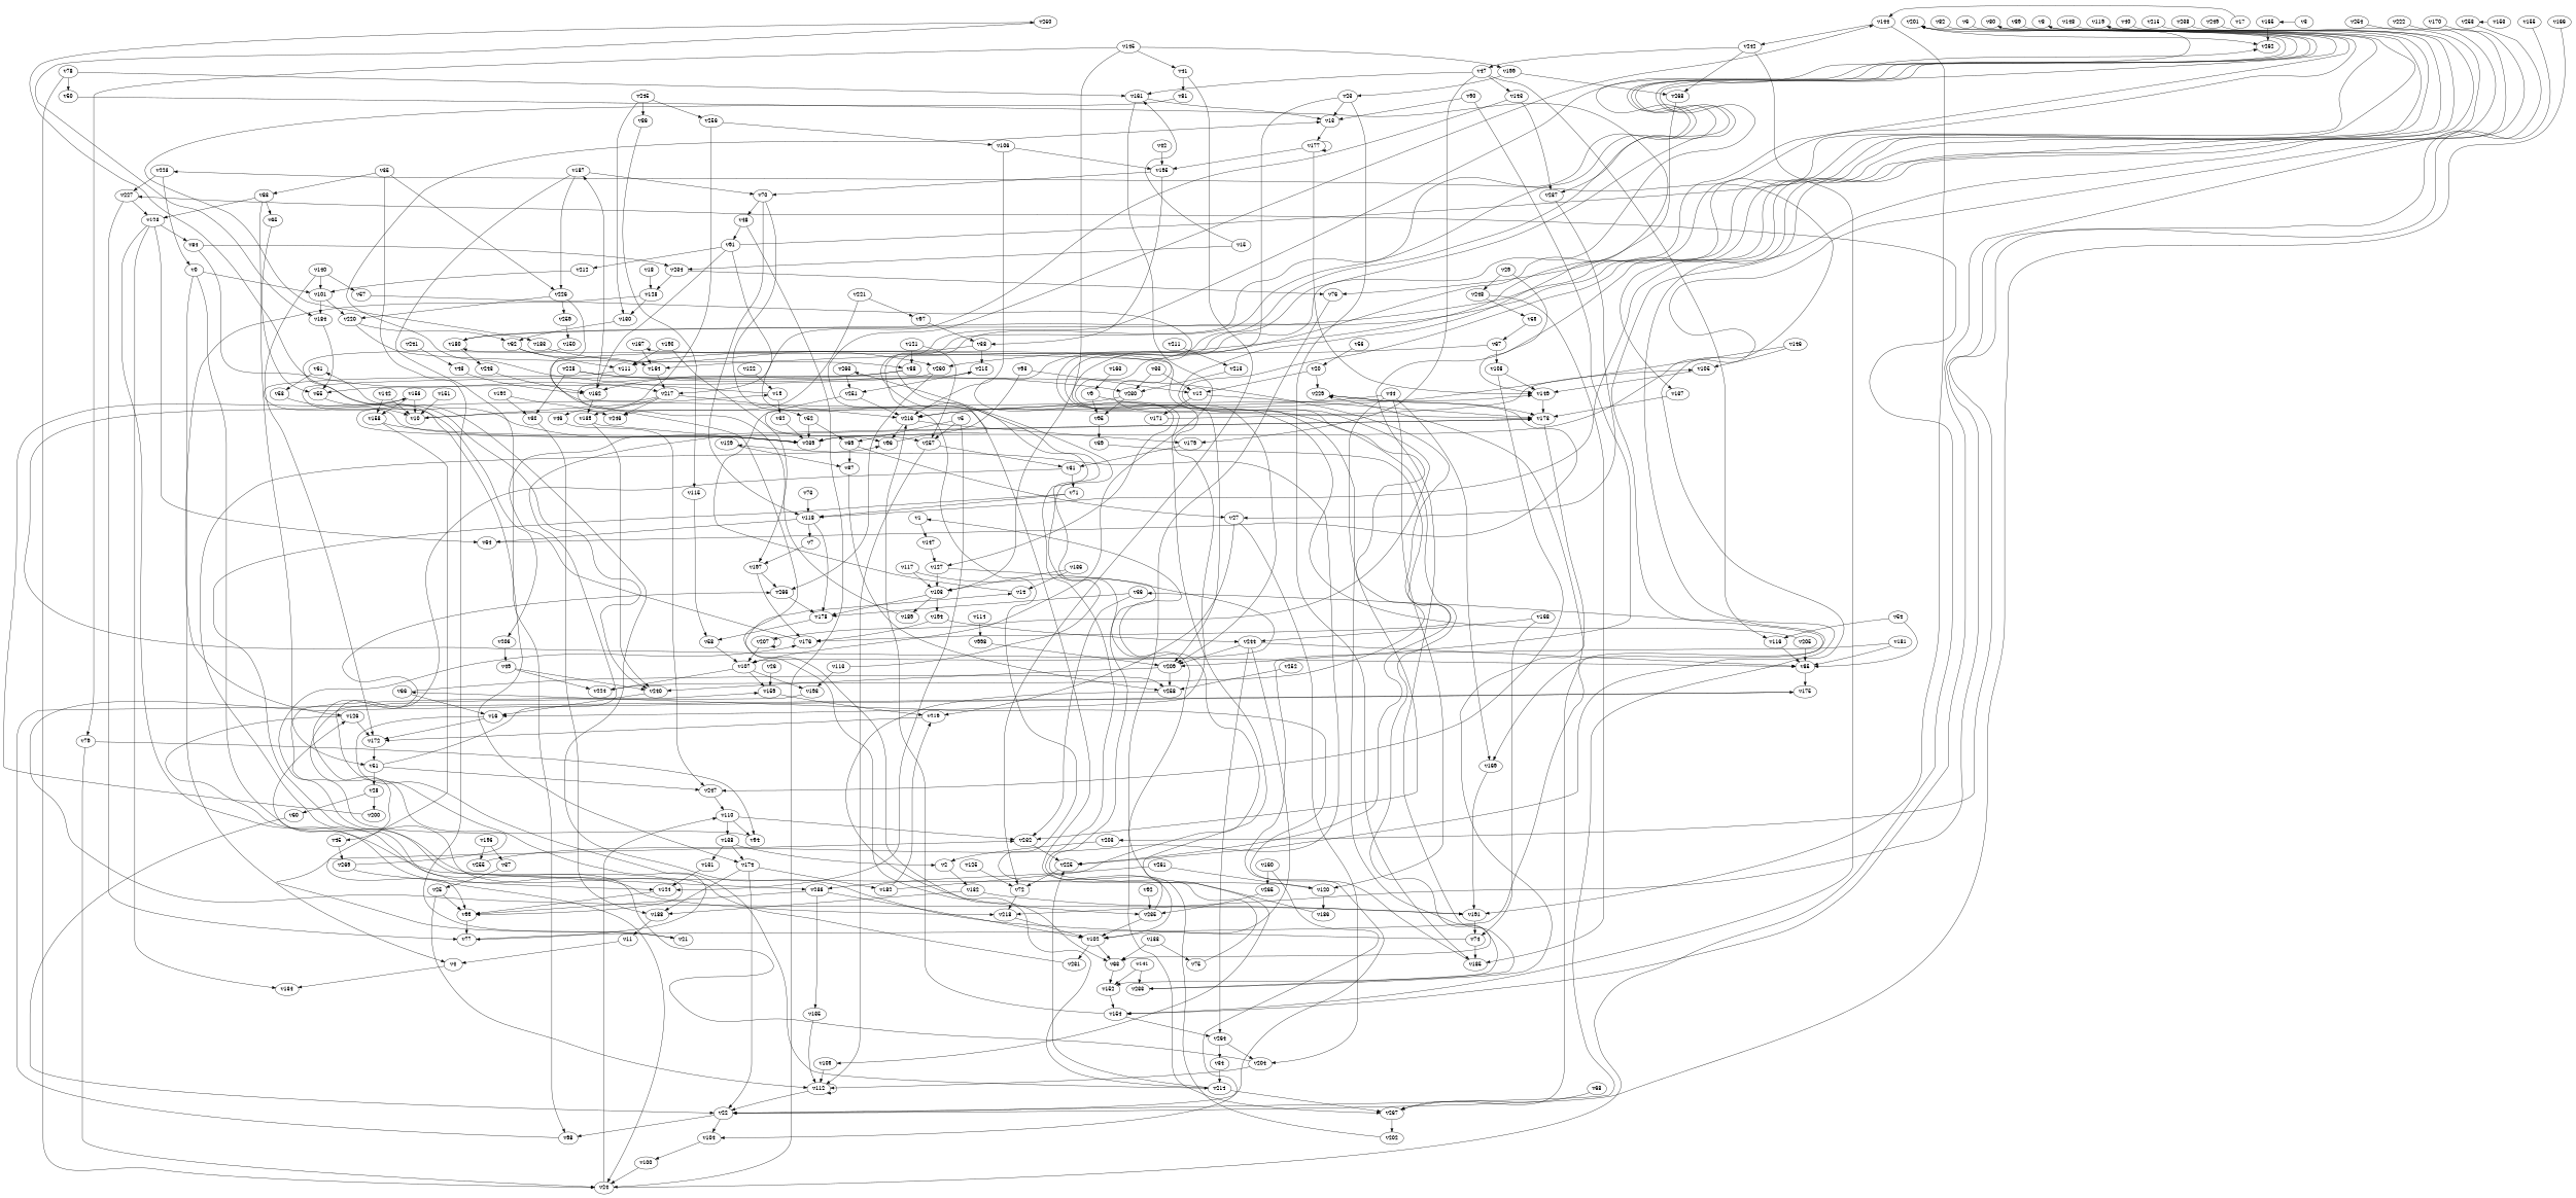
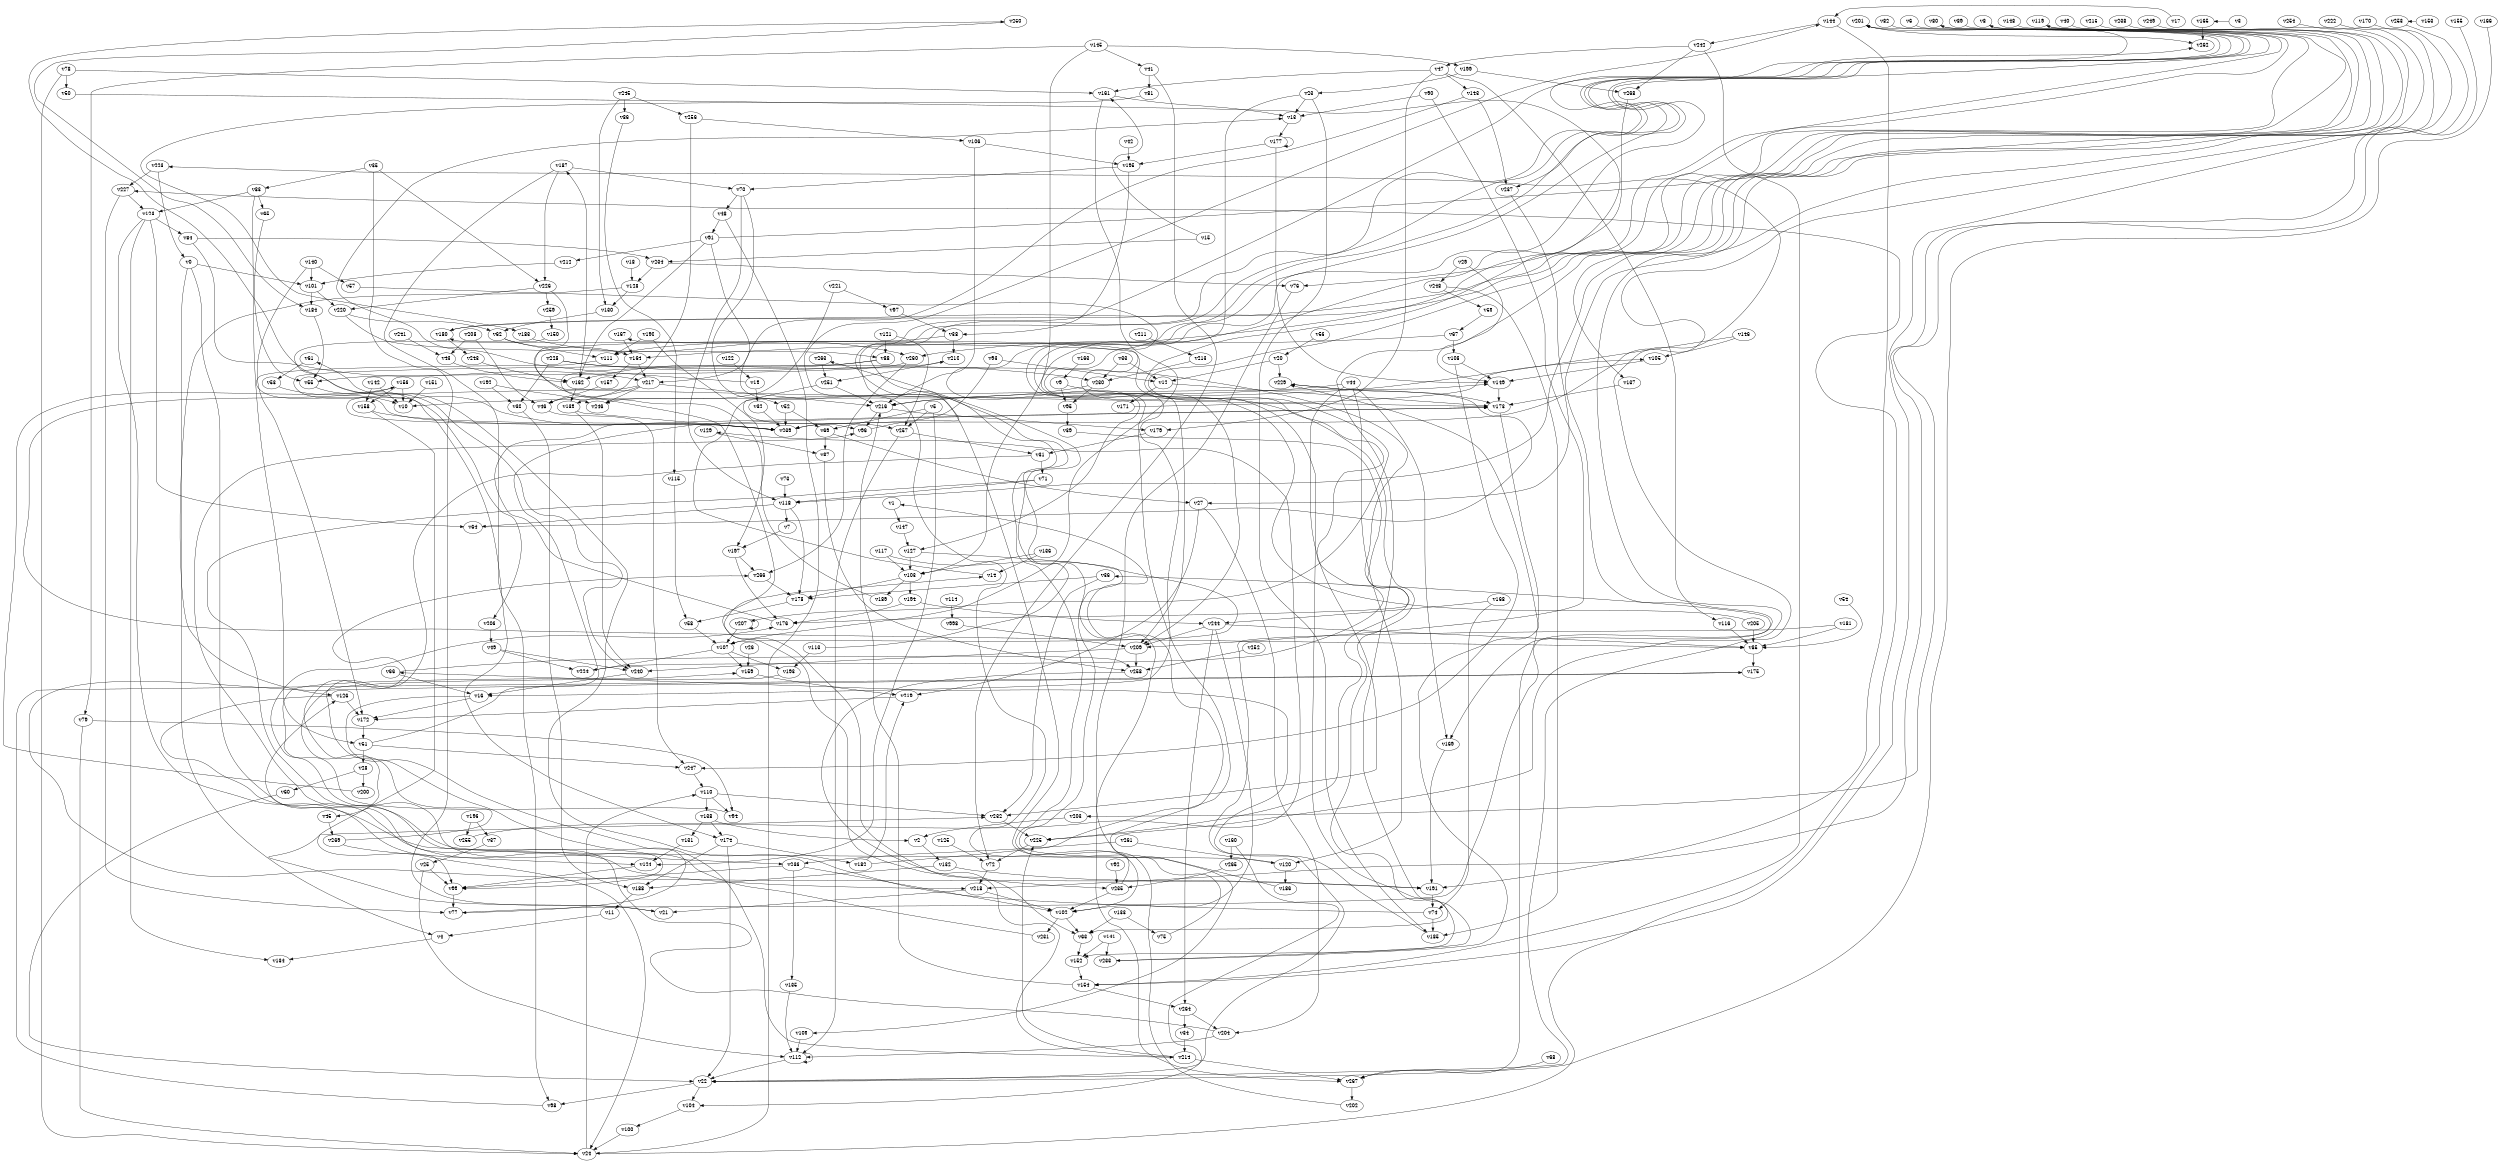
  digraph {
    node [player=1]
    v4 [player=0]
    v0
    v101 [player=0]
    v236 [player=0]
    v134
    v184
    v220
    v99 [player=0]
    v102
    v135 [player=0]
    v1
    v147
    v127
    v2 [player=0]
    v132 [player=0]
    v188 [player=0]
    v191 [player=0]
    v3
    v165
    v262
    v5
    v69
    v124 [player=0]
    v257
    v27
    v87
    v112 [player=0]
    v31 [player=0]
    v6
    v237
    v7 [player=0]
    v197
    v176
    v266
    v8
    v152
    v154
    v63 [player=0]
    v9
    v95 [player=0]
    v39 [player=0]
    v10
    v19
    v13 [player=0]
    v32 [player=0]
    v11
    v12 [player=0]
    v171
    v173 [player=0]
    v105
    v267 [player=0]
    v177 [player=0]
    v149
    v195 [player=0]
    v14 [player=0]
    v15 [player=0]
    v161 [player=0]
    v234
    v107
    v128
    v76
    v16
    v77
    v172
    v36
    v51
    v17 [player=0]
    v144
    v242 [player=0]
    v18 [player=0]
    v126 [player=0]
    v130
    v239 [player=0]
    v20 [player=0]
    v229 [player=0]
    v21 [player=0]
    v232
    v225
    v22
    v98
    v104 [player=0]
    v223
    v175
    v100
    v227 [player=0]
    v23
    v164 [player=0]
    v185 [player=0]
    v217
+   v157 [player=0]
    v66
    v24 [player=0]
    v110
    v94 [player=0]
    v138 [player=0]
    v123
    v25
    v26 [player=0]
    v159 [player=0]
    v219
    v204
    v28
    v60
    v200
    v156
    v233 [player=0]
    v29
    v248 [player=0]
    v59
    v30 [player=0]
    v71
    v214 [player=0]
    v118 [player=0]
    v61 [player=0]
    v33
    v230 [player=0]
    v216
    v34 [player=0]
    v35 [player=0]
    v83
    v226 [player=0]
    v65
    v259 [player=0]
    v178 [player=0]
    v58 [player=0]
    v37 [player=0]
    v38
    v210 [player=0]
    v251
    v40 [player=0]
    v72 [player=0]
    v41
    v81
    v218 [player=0]
    v183 [player=0]
    v42
    v70
    v43 [player=0]
    v162
    v139
    v187 [player=0]
    v44
    v120
    v169 [player=0]
    v96
    v186 [player=0]
    v179
    v45 [player=0]
    v269
    v46 [player=0]
    v247
    v47
    v116 [player=0]
    v143
    v85 [player=0]
    v48
    v91 [player=0]
    v119
    v212
    v49
    v224
    v240
    v180
    v50 [player=0]
    v209 [player=0]
    v258
    v52
    v53
    v54
    v55 [player=0]
    v174 [player=0]
    v182
    v56
    v57 [player=0]
    v193 [player=0]
    v67
    v108
    v260
    v62
    v111
    v64
    v235
    v68 [player=0]
    v202
    v73
    v74
    v250 [player=0]
    v75 [player=0]
    v201 [player=0]
    v78 [player=0]
    v79 [player=0]
    v80 [player=0]
    v82 [player=0]
    v103
    v109 [player=0]
    v84 [player=0]
    v246
    v86
    v115
    v88
    v206 [player=0]
    v89 [player=0]
    v90 [player=0]
    v207 [player=0]
    v92
    v93
    v97 [player=0]
    v231
    v189 [player=0]
    v194 [player=0]
    v244
    v106 [player=0]
    v131 [player=0]
    v113
    v114 [player=0]
    n216 [label=v998 player=0]
    v117
    v263
    v121
    v122
    v125 [player=0]
    v129
    v133
    v136
    v137 [player=0]
    v140
    v141
    v142
    v158
    v268
    v145
    v199
    v146
    v148 [player=0]
    v243
    v150
    v151
    v264
    v153 [player=0]
    v253 [player=0]
    v155 [player=0]
    v203 [player=0]
    v160 [player=0]
    v265 [player=0]
    v163 [player=0]
    v166 [player=0]
    v167 [player=0]
    v168
    v170
    v181
    v190
    v192
    v196 [player=0]
    v255 [player=0]
    v205 [player=0]
+   v208
    v211 [player=0]
    v213 [player=0]
    v215 [player=0]
    v221 [player=0]
    v222 [player=0]
    v228 [player=0]
    v238
    v241
    v245
    v256
    v249
    v252 [player=0]
    v254 [player=0]
    v261
    v4 -> v134
    v0 -> v4
    v0 -> v101
    v0 -> v236
    v101 -> v184
    v101 -> v220
    v236 -> v99
    v236 -> v102
    v236 -> v135
    v184 -> v55
    v220 -> v62
    v220 -> v88 [constraint="t mod 4 == 0"]
    v99 -> v77
    v102 -> v63
    v102 -> v231
    v135 -> v112
    v1 -> v147
    v147 -> v127
    v127 -> v103
    v127 -> v109 [constraint="t >= 2"]
    v2 -> v132
    v132 -> v188
    v132 -> v191
    v188 -> v11
    v191 -> v74
    v3 -> v165 [constraint="t mod 5 == 4"]
    v165 -> v262
    v5 -> v69
    v5 -> v124
    v5 -> v257
    v69 -> v27
    v69 -> v87
    v124 -> v99
    v257 -> v112
    v257 -> v31
    v27 -> v219
    v27 -> v204
    v87 -> v258 [constraint="t < 14"]
    v112 -> v112
    v112 -> v22
    v31 -> v71
    v31 -> v214 [constraint="t < 11"]
    v6 -> v237 [constraint="t >= 2"]
    v237 -> v27
    v7 -> v197
    v197 -> v176
    v197 -> v266
    v176 -> v173 [constraint="t mod 2 == 1"]
    v266 -> v178
    v8 -> v152 [constraint="t mod 3 == 0"]
    v152 -> v154
    v154 -> v216
    v154 -> v264
    v63 -> v152
    v9 -> v63 [constraint="t >= 3"]
    v9 -> v95
    v95 -> v39
    v39 -> v176 [constraint="t >= 4"]
-   v10 -> v19 [constraint="t < 12"]
    v19 -> v13 [constraint="t < 12"]
    v19 -> v32
    v13 -> v177
    v32 -> v239
    v11 -> v4
    v12 -> v171
    v12 -> v173
    v171 -> v105 [constraint="t >= 1"]
    v173 -> v267
    v105 -> v149
    v267 -> v202
    v177 -> v177
    v177 -> v149
    v177 -> v195
    v149 -> v173
    v195 -> v38
    v195 -> v70
    v14 -> v149 [constraint="t < 5"]
    v15 -> v161 [constraint="t mod 4 == 1"]
    v15 -> v234
    v161 -> v13
    v161 -> v107
    v234 -> v128
    v234 -> v76
    v107 -> v159
    v107 -> v224
    v107 -> v193
    v128 -> v126 [constraint="t < 6"]
    v128 -> v130
    v76 -> v267
    v16 -> v77 [constraint="t < 14"]
    v16 -> v172
    v77 -> v36 [constraint="t < 7"]
    v172 -> v51
    v36 -> v232
    v36 -> v178
    v51 -> v173 [constraint="t < 11"]
    v51 -> v28
    v51 -> v247
    v17 -> v144 [constraint="t < 7"]
    v144 -> v191
    v144 -> v242
    v242 -> v154
    v242 -> v47
    v242 -> v268
    v18 -> v128
    v126 -> v172
    v126 -> v218 [constraint="t >= 1"]
    v130 -> v62
    v239 -> v61 [constraint="t mod 2 == 0"]
    v20 -> v12
    v20 -> v229
    v229 -> v173 [constraint="t mod 5 == 1"]
    v21 -> v232 [constraint="t >= 3"]
    v232 -> v225
    v225 -> v72
    v22 -> v98
    v22 -> v104
    v22 -> v223 [constraint="t mod 4 == 2"]
    v98 -> v175 [constraint="t < 6"]
    v104 -> v100
    v223 -> v0
    v223 -> v227
    v175 -> v191 [constraint="t < 10"]
    v100 -> v24
    v227 -> v77
    v227 -> v123
    v23 -> v13
    v23 -> v164
    v23 -> v185
    v164 -> v217
+   v164 -> v157
    v185 -> v66 [constraint="t >= 1"]
    v217 -> v239 [constraint="t < 6"]
    v217 -> v216
    v217 -> v139
    v217 -> v246
+   v157 -> v46
    v66 -> v16
    v66 -> v258 [constraint="t < 12"]
    v24 -> v227 [constraint="t >= 1"]
    v24 -> v110
    v110 -> v232
    v110 -> v94
    v110 -> v138
    v94 -> v159 [constraint="t mod 2 == 0"]
    v138 -> v2
    v138 -> v174
    v138 -> v131
    v123 -> v134
    v123 -> v24 [constraint="t < 8"]
    v123 -> v64
    v123 -> v84
    v25 -> v99
    v25 -> v112
    v26 -> v159
    v159 -> v219
    v219 -> v172
    v204 -> v112
    v204 -> v126 [constraint="t mod 3 == 1"]
    v28 -> v60
    v28 -> v200
    v60 -> v22 [constraint="t >= 5"]
    v200 -> v156 [constraint="t mod 3 == 0"]
    v156 -> v10
    v156 -> v85 [constraint="t mod 5 == 0"]
    v156 -> v158
    v233 -> v229 [constraint="t mod 3 == 2"]
    v29 -> v233 [constraint="t mod 3 == 1"]
    v29 -> v248
    v248 -> v185
    v248 -> v59
    v59 -> v67
    v30 -> v188
    v71 -> v99 [constraint="t mod 4 == 3"]
    v71 -> v118
    v214 -> v267
    v214 -> v14 [constraint="t >= 1"]
    v214 -> v225
    v118 -> v7
    v118 -> v178
    v118 -> v64
    v61 -> v53
    v33 -> v12
    v33 -> v230
    v230 -> v95
    v230 -> v216
    v216 -> v96
    v216 -> v179
    v34 -> v214
    v35 -> v21
    v35 -> v83
    v35 -> v226
    v83 -> v51
    v83 -> v123
    v83 -> v65
    v226 -> v220
    v226 -> v173
    v226 -> v259
    v65 -> v55
    v259 -> v150
    v178 -> v58
    v58 -> v107
    v37 -> v25
    v38 -> v63 [constraint="t >= 2"]
    v38 -> v210
    v210 -> v251
    v251 -> v216
    v251 -> v96 [constraint="t mod 2 == 1"]
    v40 -> v149 [constraint="t mod 5 == 2"]
    v72 -> v218
    v41 -> v72
    v41 -> v81
    v81 -> v183 [constraint="t mod 3 == 0"]
    v218 -> v102
+   v218 -> v21
    v183 -> v260
    v42 -> v195
    v70 -> v118
    v70 -> v48
    v70 -> v52
    v43 -> v162
    v162 -> v139
    v162 -> v187
    v139 -> v239
    v139 -> v240
    v187 -> v98
    v187 -> v226
    v187 -> v70
    v44 -> v232
    v44 -> v216
    v44 -> v120
    v44 -> v169
    v120 -> v96 [constraint="t < 7"]
    v120 -> v186
    v169 -> v191
    v96 -> v262 [constraint="t >= 5"]
    v186 -> v263 [constraint="t mod 5 == 0"]
    v179 -> v31
    v45 -> v269
    v269 -> v124
    v269 -> v266 [constraint="t >= 2"]
    v46 -> v247
    v247 -> v110
    v47 -> v161
    v47 -> v179
    v47 -> v116
    v47 -> v143
    v116 -> v85
    v143 -> v102 [constraint="t < 9"]
    v143 -> v237
    v85 -> v175
    v48 -> v24
    v48 -> v91
    v91 -> v217
    v91 -> v162
    v91 -> v119 [constraint="t mod 2 == 0"]
    v91 -> v212
    v119 -> v207 [constraint="t < 9"]
    v212 -> v101
    v49 -> v224
    v49 -> v240
    v224 -> v180 [constraint="t mod 3 == 2"]
    v240 -> v16
    v180 -> v8 [constraint="t >= 3"]
    v180 -> v243
    v50 -> v209 [constraint="t < 6"]
    v209 -> v240
    v209 -> v258
    v258 -> v235 [constraint="t mod 3 == 0"]
    v52 -> v69
    v52 -> v239
    v53 -> v10
-   v54 -> v116
    v54 -> v85
    v55 -> v174 [constraint="t >= 1"]
    v174 -> v188
    v174 -> v22
    v174 -> v182
    v182 -> v1 [constraint="t mod 5 == 4"]
    v182 -> v219
    v56 -> v20
    v57 -> v209 [constraint="t < 14"]
    v193 -> v45 [constraint="t mod 2 == 0"]
    v67 -> v108
    v67 -> v260
    v108 -> v149
    v108 -> v247
    v260 -> v266
    v260 -> v55
    v62 -> v164
    v62 -> v111
    v111 -> v257 [constraint="t < 15"]
    v64 -> v229 [constraint="t >= 3"]
    v235 -> v102
    v235 -> v80 [constraint="t >= 5"]
    v68 -> v267
    v202 -> v144 [constraint="t mod 3 == 0"]
    v73 -> v118
    v74 -> v185
    v74 -> v250 [constraint="t mod 3 == 0"]
    v250 -> v184 [constraint="t mod 4 == 1"]
    v75 -> v201 [constraint="t mod 3 == 1"]
    v201 -> v262 [constraint="t mod 2 == 1"]
    v78 -> v161
    v78 -> v24
    v78 -> v50
    v79 -> v24
    v79 -> v94 [constraint="t >= 2"]
    v80 -> v16 [constraint="t mod 5 == 4"]
    v82 -> v127 [constraint="t < 12"]
    v103 -> v178
    v103 -> v189
    v103 -> v194
    v109 -> v112
    v84 -> v234
    v84 -> v217
    v86 -> v115
    v115 -> v58
    v88 -> v162
    v88 -> v206 [constraint="t < 5"]
    v206 -> v49
    v89 -> v111 [constraint="t >= 1"]
    v90 -> v13
    v90 -> v209
    v207 -> v107
    v207 -> v207 [constraint="t mod 2 == 0"]
    v92 -> v235
    v93 -> v12
    v93 -> v239
    v97 -> v38
    v231 -> v176 [constraint="t < 11"]
    v189 -> v210 [constraint="t >= 2"]
    v194 -> v176
    v194 -> v244
    v244 -> v102
    v244 -> v85
    v244 -> v209
    v244 -> v264
    v106 -> v195
    v106 -> v216
    v131 -> v124
    v113 -> v193
    v113 -> v201 [constraint="t < 8"]
    v114 -> n216
    n216 -> v209
    v117 -> v107 [constraint="t >= 4"]
    v117 -> v103
    v263 -> v251
    v121 -> v257
    v121 -> v88
    v122 -> v19
    v125 -> v72
    v129 -> v87
    v133 -> v63
    v133 -> v75
    v136 -> v14
    v136 -> v103
    v137 -> v173
    v140 -> v101
    v140 -> v172
    v140 -> v57
    v141 -> v152
    v141 -> v233
    v142 -> v10
    v142 -> v158
    v158 -> v99
    v158 -> v239
    v268 -> v76
    v145 -> v41
    v145 -> v79
    v145 -> v103
    v145 -> v199
    v199 -> v23
    v199 -> v268
    v146 -> v10 [constraint="t mod 4 == 3"]
    v146 -> v105
    v148 -> v180 [constraint="t mod 4 == 2"]
    v243 -> v162
    v150 -> v240 [constraint="t < 12"]
    v151 -> v10
    v264 -> v204
    v264 -> v34
    v153 -> v253 [constraint="t < 14"]
    v253 -> v218 [constraint="t < 5"]
    v155 -> v203 [constraint="t < 6"]
    v203 -> v2
    v160 -> v104 [constraint="t >= 3"]
    v160 -> v265
    v265 -> v235
    v163 -> v9
    v166 -> v22 [constraint="t mod 5 == 3"]
    v167 -> v164
    v168 -> v74
    v168 -> v244
    v170 -> v154 [constraint="t >= 5"]
    v181 -> v22 [constraint="t < 14"]
    v181 -> v85
    v190 -> v197
    v190 -> v111
    v192 -> v30
    v192 -> v246
    v196 -> v37
    v196 -> v255
    v255 -> v129 [constraint="t < 5"]
    v205 -> v85
    v205 -> v167 [constraint="t >= 4"]
+   v208 -> v43
+   v208 -> v46
    v211 -> v213
    v213 -> v230
    v215 -> v137 [constraint="t mod 4 == 0"]
    v221 -> v246
    v221 -> v97
    v222 -> v239 [constraint="t >= 3"]
    v228 -> v225 [constraint="t mod 5 == 2"]
    v228 -> v30
    v228 -> v230
    v238 -> v118 [constraint="t < 7"]
    v241 -> v43
    v245 -> v130
    v245 -> v86
    v245 -> v256
    v256 -> v46
    v256 -> v106
    v249 -> v169 [constraint="t >= 2"]
    v252 -> v258
    v254 -> v225 [constraint="t < 15"]
    v261 -> v236
    v261 -> v120
  }
